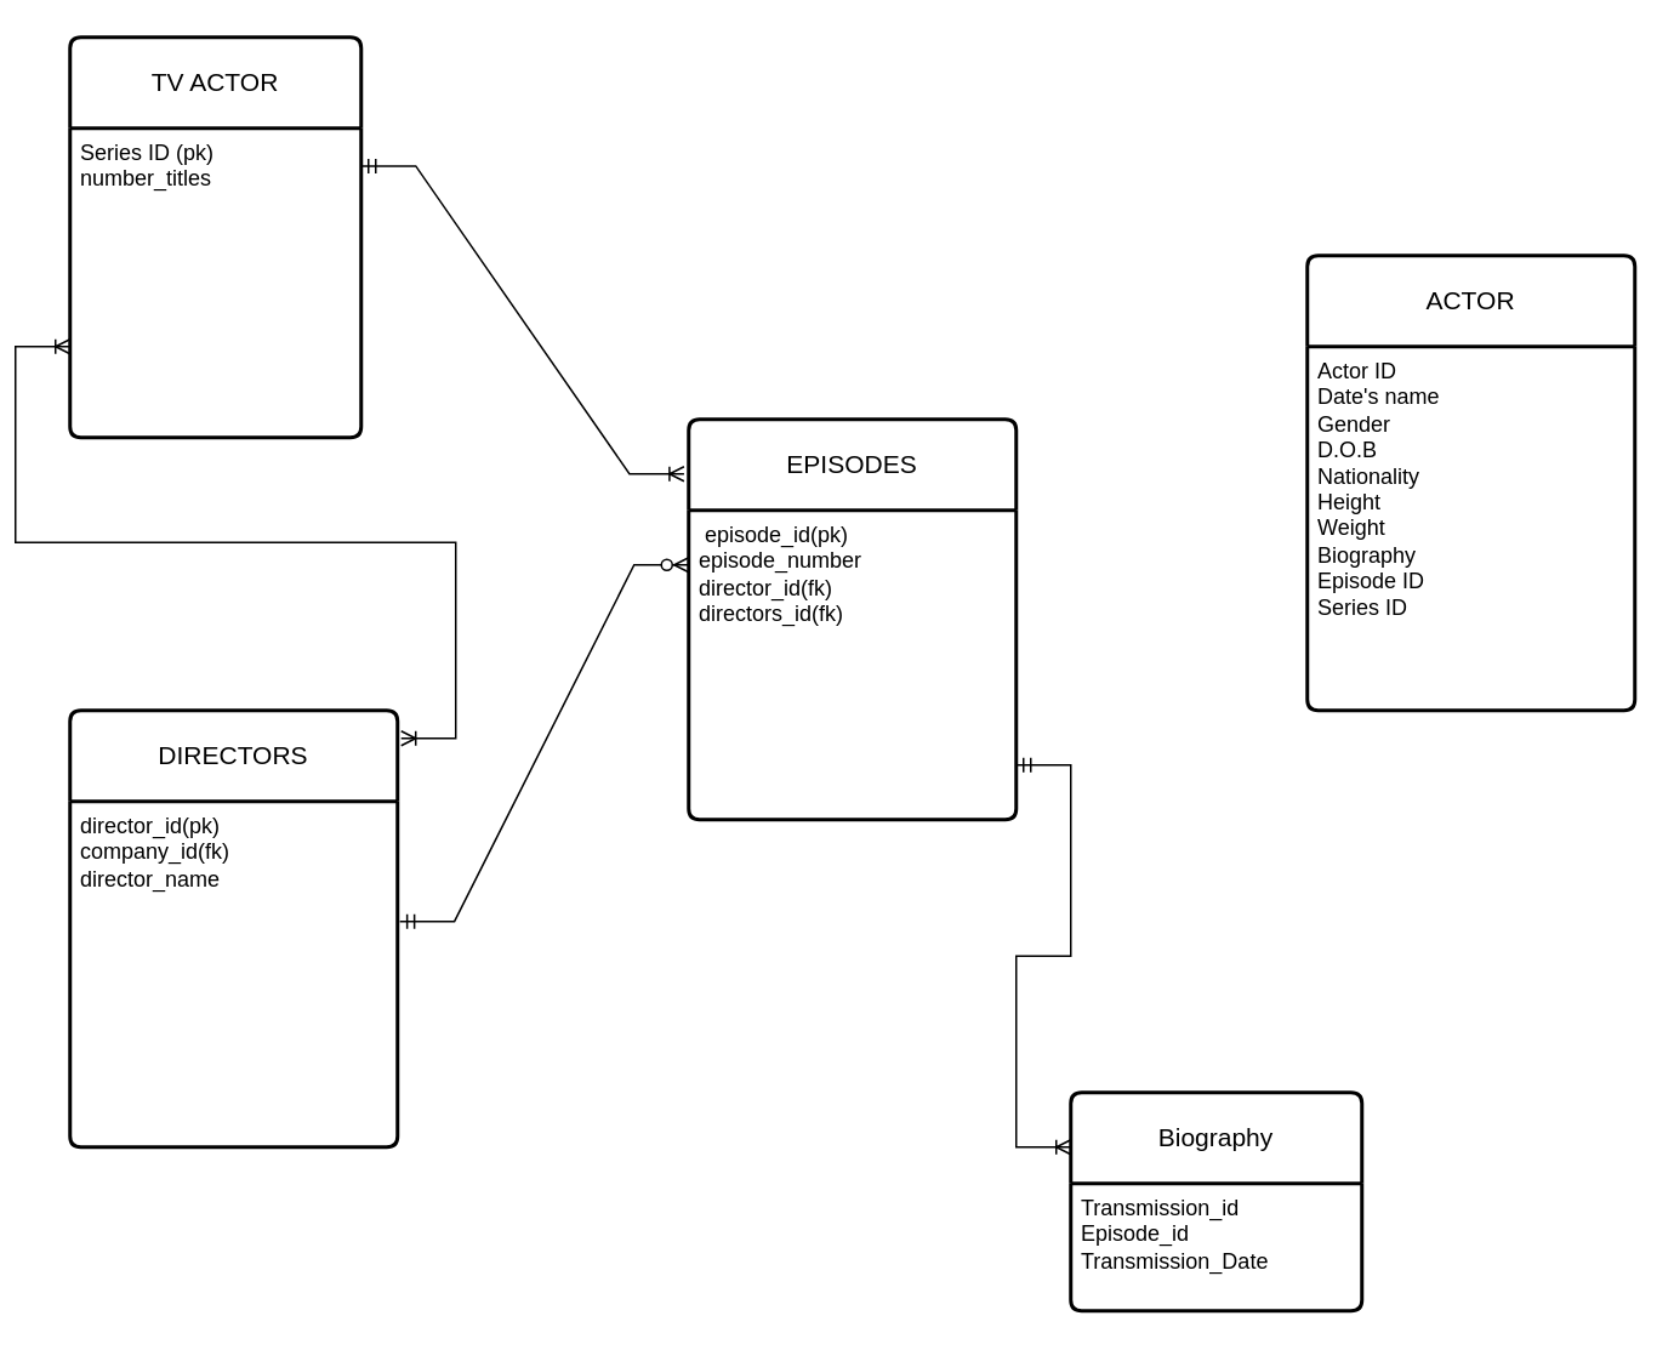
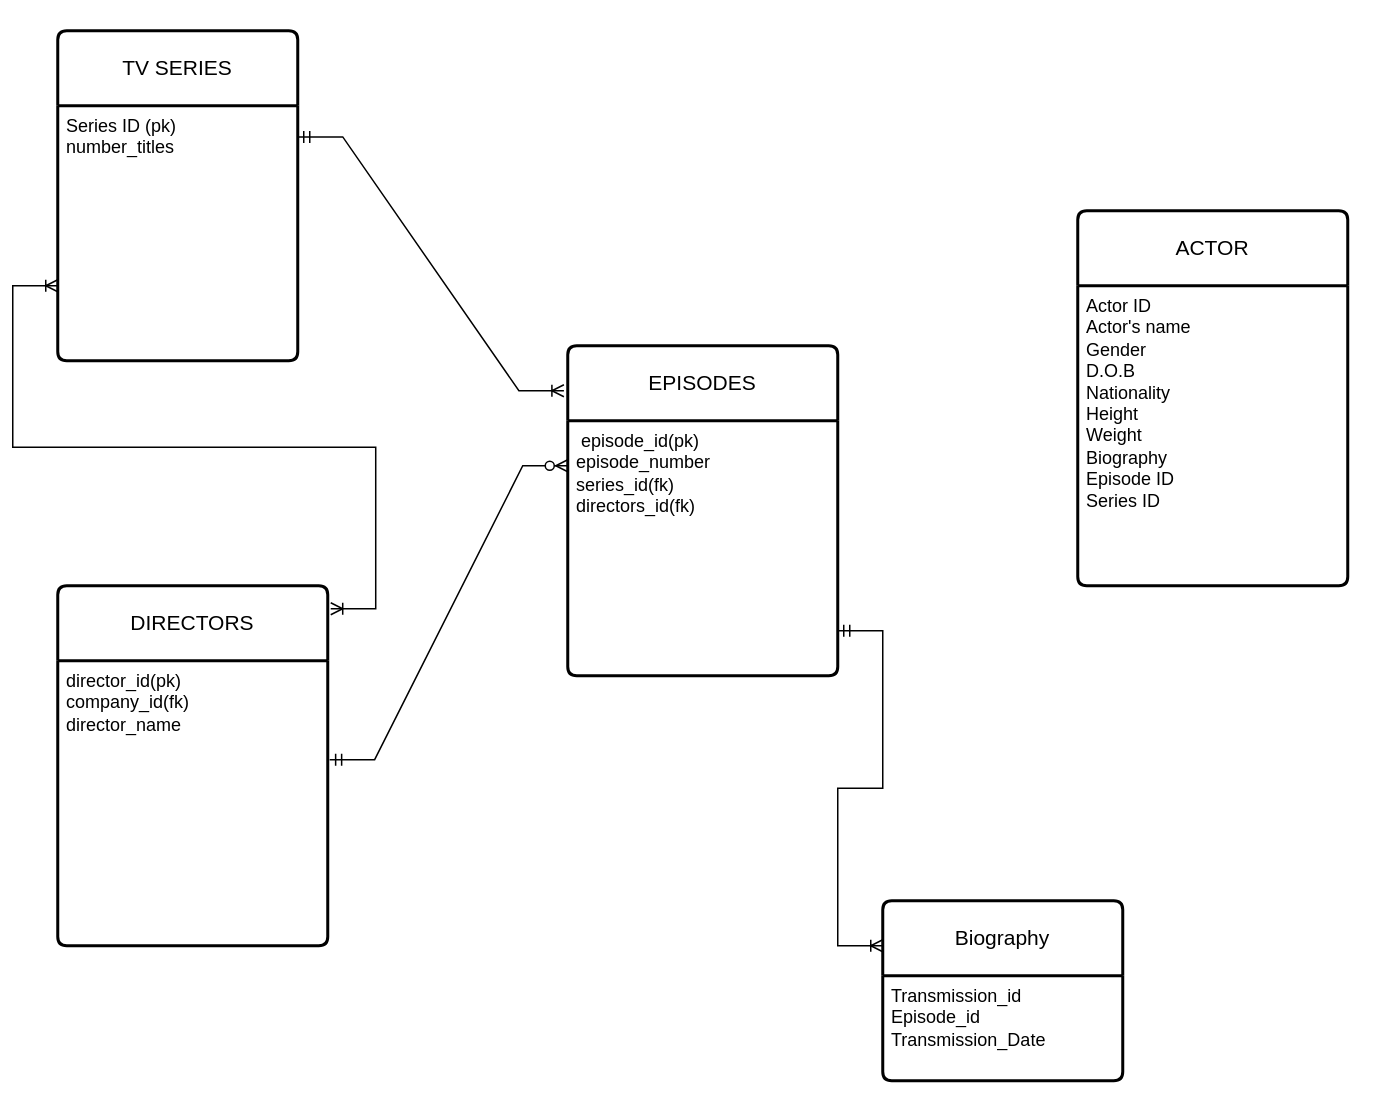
  <mxCell id="0" value="" />
  <mxCell id="1" parent="0" />
- <mxCell id="2" value="TV ACTOR" style="swimlane;childLayout=stackLayout;horizontal=1;startSize=50;horizontalStack=0;rounded=1;fontSize=14;fontStyle=0;strokeWidth=2;resizeParent=0;resizeLast=1;shadow=0;dashed=0;align=center;arcSize=4;whiteSpace=wrap;html=1;" parent="1" vertex="1"><mxGeometry x="20" y="20" width="160" height="220" as="geometry" /></mxCell>
+ <mxCell id="2" value="TV SERIES" style="swimlane;childLayout=stackLayout;horizontal=1;startSize=50;horizontalStack=0;rounded=1;fontSize=14;fontStyle=0;strokeWidth=2;resizeParent=0;resizeLast=1;shadow=0;dashed=0;align=center;arcSize=4;whiteSpace=wrap;html=1;" parent="1" vertex="1"><mxGeometry x="20" y="20" width="160" height="220" as="geometry" /></mxCell>
  <mxCell id="3" value="Series ID (pk)&lt;br&gt;number_titles" style="align=left;strokeColor=none;fillColor=none;spacingLeft=4;fontSize=12;verticalAlign=top;resizable=0;rotatable=0;part=1;html=1;" parent="2" vertex="1"><mxGeometry y="50" width="160" height="170" as="geometry" /></mxCell>
  <mxCell id="4" value="EPISODES" style="swimlane;childLayout=stackLayout;horizontal=1;startSize=50;horizontalStack=0;rounded=1;fontSize=14;fontStyle=0;strokeWidth=2;resizeParent=0;resizeLast=1;shadow=0;dashed=0;align=center;arcSize=4;whiteSpace=wrap;html=1;" parent="1" vertex="1"><mxGeometry x="360" y="230" width="180" height="220" as="geometry"><mxRectangle x="510" y="270" width="110" height="50" as="alternateBounds" /></mxGeometry></mxCell>
- <mxCell id="5" value="&amp;nbsp;episode_id(pk)&lt;div&gt;episode_number&lt;/div&gt;&lt;div&gt;director_id(fk)&lt;/div&gt;&lt;div&gt;directors_id(fk)&lt;/div&gt;" style="align=left;strokeColor=none;fillColor=none;spacingLeft=4;fontSize=12;verticalAlign=top;resizable=0;rotatable=0;part=1;html=1;" parent="4" vertex="1"><mxGeometry y="50" width="180" height="170" as="geometry" /></mxCell>
+ <mxCell id="5" value="&amp;nbsp;episode_id(pk)&lt;div&gt;episode_number&lt;/div&gt;&lt;div&gt;series_id(fk)&lt;/div&gt;&lt;div&gt;directors_id(fk)&lt;/div&gt;" style="align=left;strokeColor=none;fillColor=none;spacingLeft=4;fontSize=12;verticalAlign=top;resizable=0;rotatable=0;part=1;html=1;" parent="4" vertex="1"><mxGeometry y="50" width="180" height="170" as="geometry" /></mxCell>
  <mxCell id="6" value="DIRECTORS" style="swimlane;childLayout=stackLayout;horizontal=1;startSize=50;horizontalStack=0;rounded=1;fontSize=14;fontStyle=0;strokeWidth=2;resizeParent=0;resizeLast=1;shadow=0;dashed=0;align=center;arcSize=4;whiteSpace=wrap;html=1;" parent="1" vertex="1"><mxGeometry x="20" y="390" width="180" height="240" as="geometry" /></mxCell>
  <mxCell id="7" value="director_id(pk)&lt;div&gt;company_id(fk)&lt;/div&gt;&lt;div&gt;director_name&lt;/div&gt;" style="align=left;strokeColor=none;fillColor=none;spacingLeft=4;fontSize=12;verticalAlign=top;resizable=0;rotatable=0;part=1;html=1;" parent="6" vertex="1"><mxGeometry y="50" width="180" height="190" as="geometry" /></mxCell>
  <mxCell id="8" value="" style="edgeStyle=entityRelationEdgeStyle;fontSize=12;html=1;endArrow=ERoneToMany;startArrow=ERmandOne;rounded=0;exitX=1.016;exitY=0.171;exitDx=0;exitDy=0;exitPerimeter=0;" parent="1" edge="1"><mxGeometry width="100" height="100" relative="1" as="geometry"><mxPoint x="180" y="90.78" as="sourcePoint" /><mxPoint x="357.44" y="260" as="targetPoint" /><Array as="points"><mxPoint x="167.44" y="91" /></Array></mxGeometry></mxCell>
  <mxCell id="9" value="ACTOR" style="swimlane;childLayout=stackLayout;horizontal=1;startSize=50;horizontalStack=0;rounded=1;fontSize=14;fontStyle=0;strokeWidth=2;resizeParent=0;resizeLast=1;shadow=0;dashed=0;align=center;arcSize=4;whiteSpace=wrap;html=1;" parent="1" vertex="1"><mxGeometry x="700" y="140" width="180" height="250" as="geometry" /></mxCell>
- <mxCell id="10" value="Actor ID&lt;br&gt;Date's name&lt;br&gt;Gender&lt;br&gt;D.O.B&lt;br&gt;Nationality&lt;br&gt;Height&lt;br&gt;Weight&lt;br&gt;Biography&lt;br&gt;Episode ID&lt;br&gt;Series ID" style="align=left;strokeColor=none;fillColor=none;spacingLeft=4;fontSize=12;verticalAlign=top;resizable=0;rotatable=0;part=1;html=1;" parent="9" vertex="1"><mxGeometry y="50" width="180" height="200" as="geometry" /></mxCell>
+ <mxCell id="10" value="Actor ID&lt;br&gt;Actor's name&lt;br&gt;Gender&lt;br&gt;D.O.B&lt;br&gt;Nationality&lt;br&gt;Height&lt;br&gt;Weight&lt;br&gt;Biography&lt;br&gt;Episode ID&lt;br&gt;Series ID" style="align=left;strokeColor=none;fillColor=none;spacingLeft=4;fontSize=12;verticalAlign=top;resizable=0;rotatable=0;part=1;html=1;" parent="9" vertex="1"><mxGeometry y="50" width="180" height="200" as="geometry" /></mxCell>
  <mxCell id="11" value="" style="edgeStyle=entityRelationEdgeStyle;fontSize=12;html=1;endArrow=ERzeroToMany;startArrow=ERmandOne;rounded=0;exitX=1.007;exitY=0.347;exitDx=0;exitDy=0;exitPerimeter=0;" parent="1" source="7" edge="1"><mxGeometry width="100" height="100" relative="1" as="geometry"><mxPoint x="260" y="500" as="sourcePoint" /><mxPoint x="360" y="310" as="targetPoint" /><Array as="points"><mxPoint x="280" y="430" /></Array></mxGeometry></mxCell>
  <mxCell id="12" value="Biography" style="swimlane;childLayout=stackLayout;horizontal=1;startSize=50;horizontalStack=0;rounded=1;fontSize=14;fontStyle=0;strokeWidth=2;resizeParent=0;resizeLast=1;shadow=0;dashed=0;align=center;arcSize=4;whiteSpace=wrap;html=1;" parent="1" vertex="1"><mxGeometry x="570" y="600" width="160" height="120" as="geometry" /></mxCell>
  <mxCell id="13" value="Transmission_id&lt;br&gt;Episode_id&lt;br&gt;Transmission_Date" style="align=left;strokeColor=none;fillColor=none;spacingLeft=4;fontSize=12;verticalAlign=top;resizable=0;rotatable=0;part=1;html=1;" parent="12" vertex="1"><mxGeometry y="50" width="160" height="70" as="geometry" /></mxCell>
  <mxCell id="14" value="" style="edgeStyle=entityRelationEdgeStyle;fontSize=12;html=1;endArrow=ERoneToMany;startArrow=ERoneToMany;rounded=0;exitX=1.011;exitY=0.064;exitDx=0;exitDy=0;exitPerimeter=0;" parent="1" source="6" edge="1"><mxGeometry width="100" height="100" relative="1" as="geometry"><mxPoint x="-80" y="290" as="sourcePoint" /><mxPoint x="20" y="190" as="targetPoint" /></mxGeometry></mxCell>
  <mxCell id="15" value="" style="edgeStyle=entityRelationEdgeStyle;fontSize=12;html=1;endArrow=ERoneToMany;startArrow=ERmandOne;rounded=0;entryX=0;entryY=0.25;entryDx=0;entryDy=0;" parent="1" target="12" edge="1"><mxGeometry width="100" height="100" relative="1" as="geometry"><mxPoint x="540" y="420" as="sourcePoint" /><mxPoint x="640" y="320" as="targetPoint" /></mxGeometry></mxCell>
